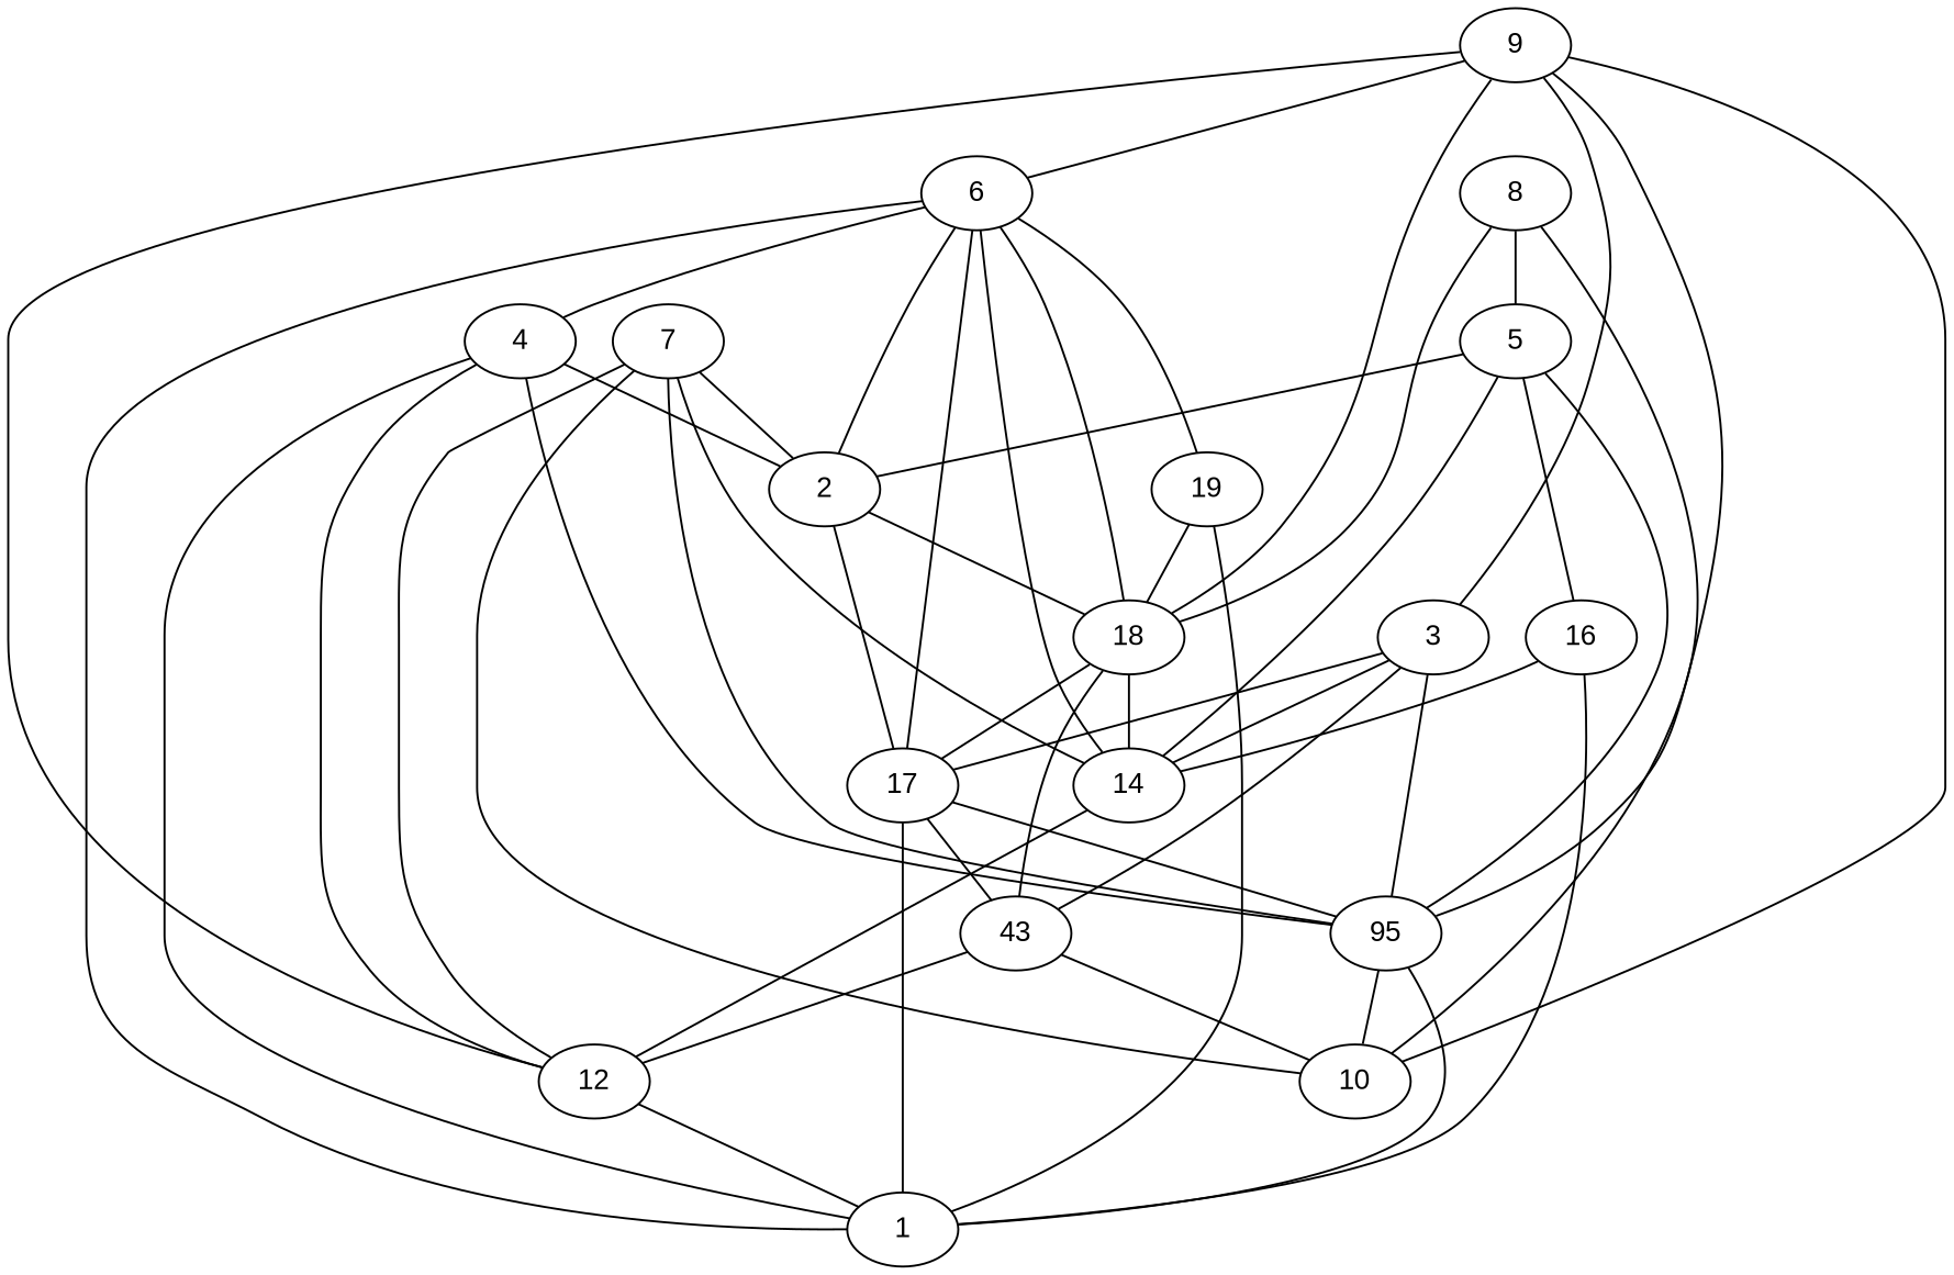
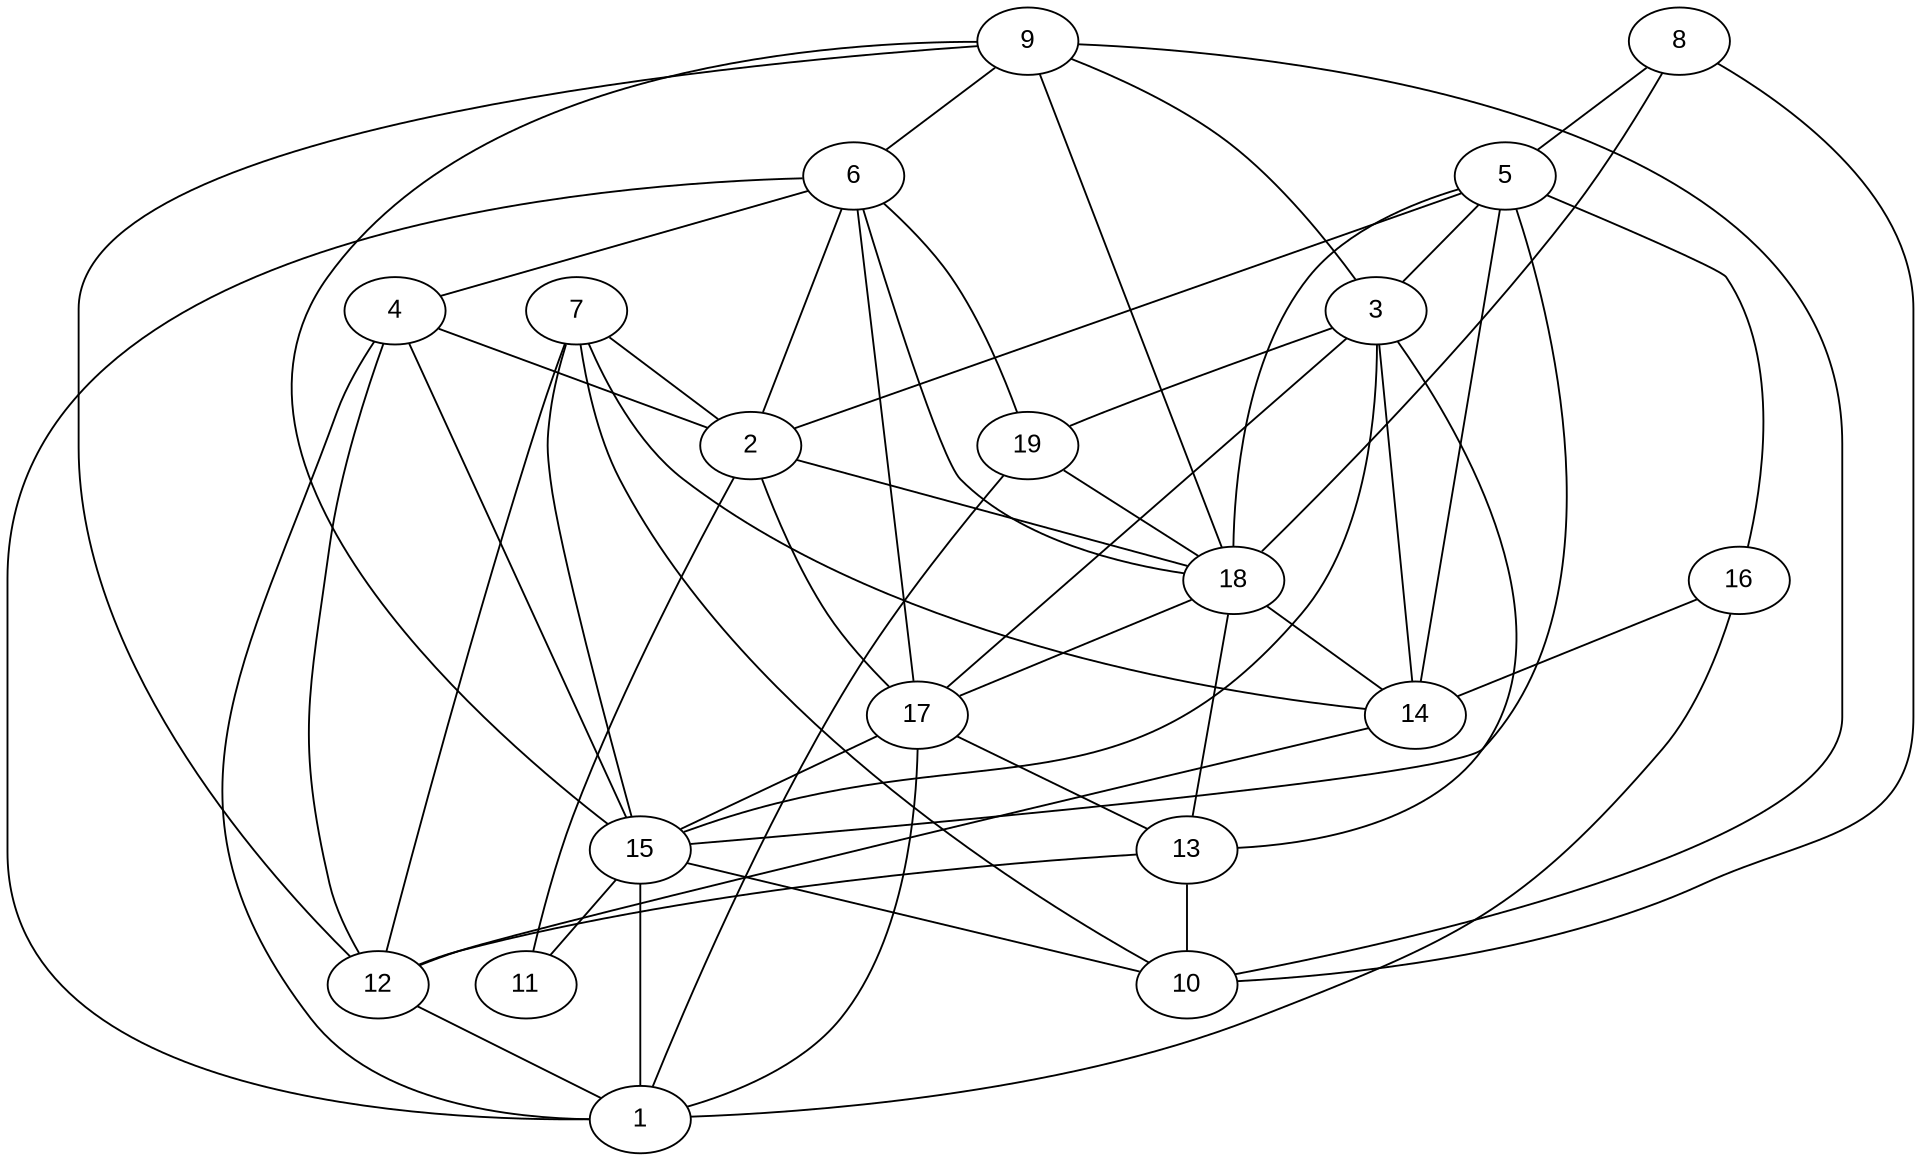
  digraph {
    fontname="Liberation Sans"
    node [fontname="Liberation Sans"]
    edge [color=black dir=none fontname="Liberation Sans"]
    8
    5
    18
    10
    3
-   15 [label=95]
+   15
    16
    2
    4
    14
    17
-   13 [label=43]
+   13
    9
    6
    12
    19
    1
+   11
    7
    subgraph sub_1 {
      8
      5
      18
      10
      3
      15
      16
      2
      4
      14
      17
      13
      9
      6
      12
      19
      1
+     11
      7
    }
    8 -> 5
    8 -> 18
    8 -> 10
+   5 -> 18
+   5 -> 3
    5 -> 15
    5 -> 16
    5 -> 2
    5 -> 14
    18 -> 14
    18 -> 17
    18 -> 13
    3 -> 15
    3 -> 14
    3 -> 17
    3 -> 13
+   3 -> 19
    15 -> 10
    15 -> 1
+   15 -> 11
    16 -> 14
    16 -> 1
    2 -> 18
    2 -> 17
+   2 -> 11
    4 -> 15
    4 -> 2
    4 -> 12
    4 -> 1
    14 -> 12
    17 -> 15
    17 -> 13
    17 -> 1
    13 -> 10
    13 -> 12
    9 -> 18
    9 -> 10
    9 -> 3
    9 -> 15
    9 -> 6
    9 -> 12
    6 -> 18
    6 -> 2
    6 -> 4
-   6 -> 14
    6 -> 17
    6 -> 19
    6 -> 1
    12 -> 1
    19 -> 18
    19 -> 1
    7 -> 10
    7 -> 15
    7 -> 2
    7 -> 14
    7 -> 12
  }
